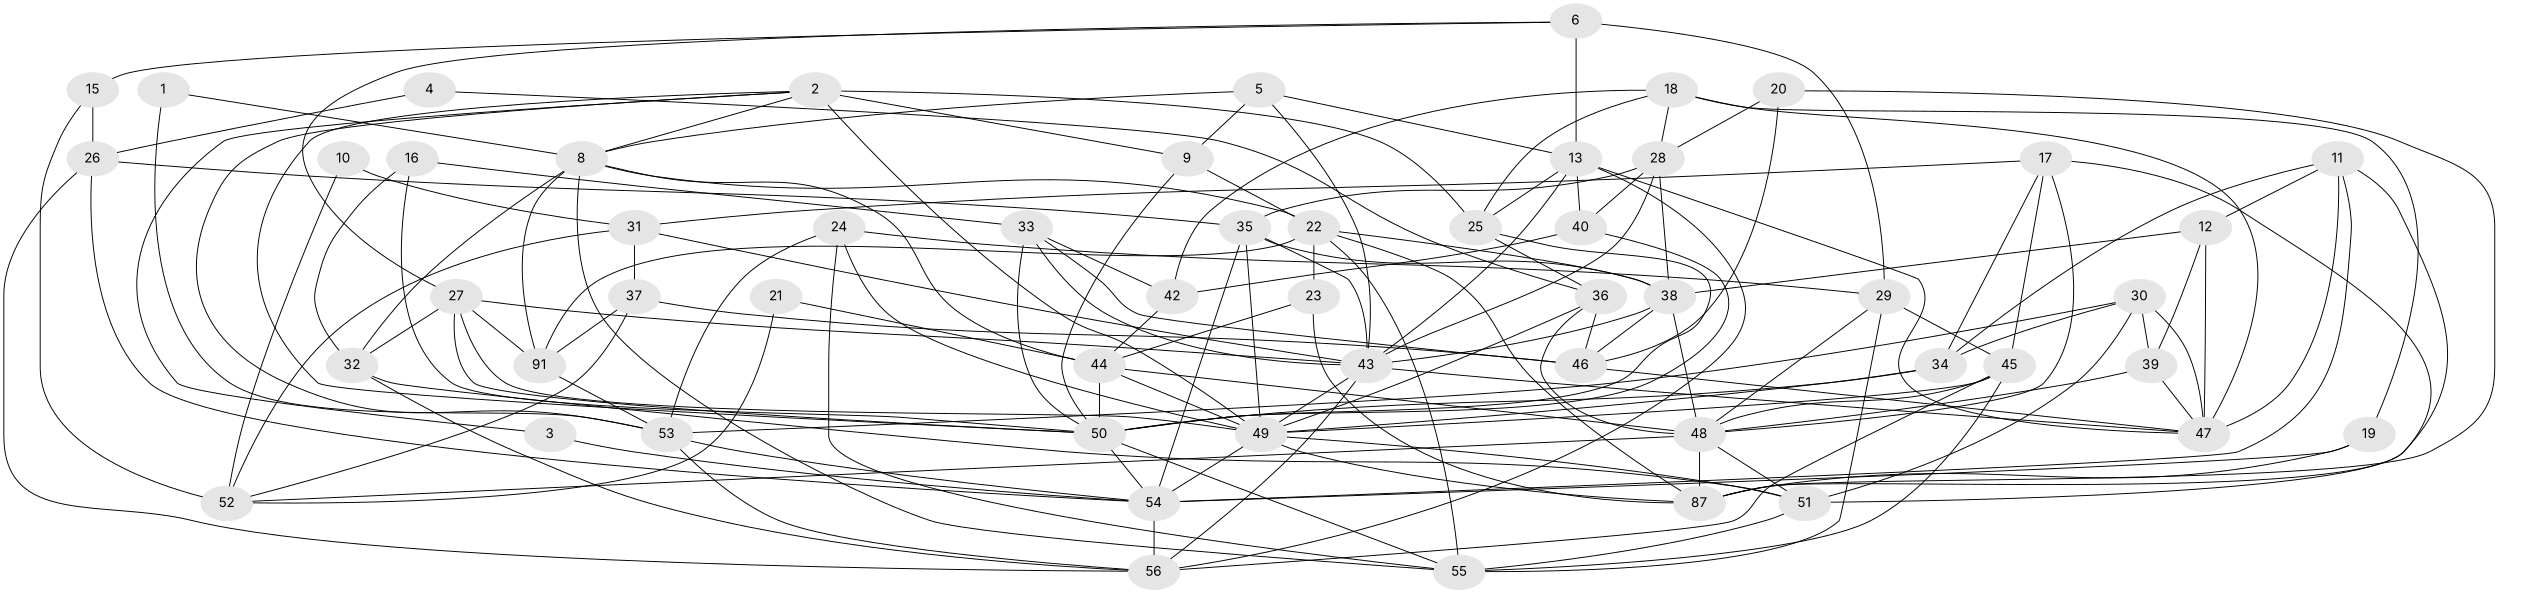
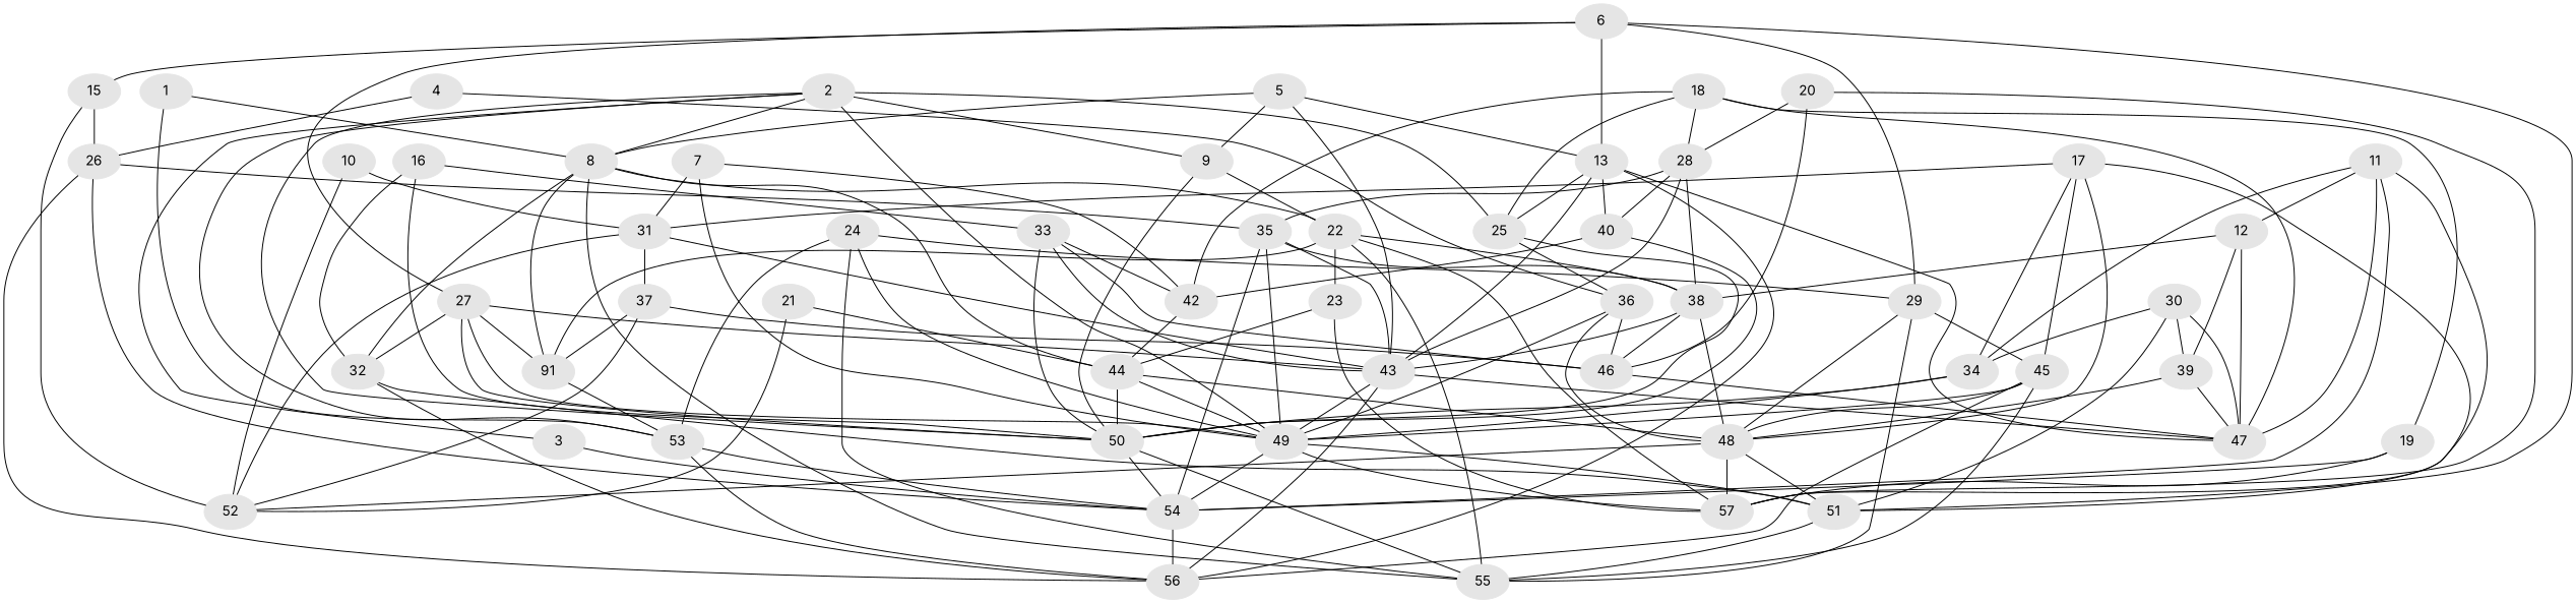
  graph {
    fontname=Inter
    node [color=gray90 fontname=Inter style=filled]
    edge [fontname=Inter weight=1.0]
    1
    8
    53
    22
    32
    n6 [label=91]
    44
    55
    54
    56
    2
    3
    9
    25
    49
    50
    36
    51
-   57 [label=87]
+   57
    4
    26
    35
    46
    48
    5
    13
    43
    47
    40
    6
    15
    27
    29
    52
    45
+   7
    31
    42
    37
    38
    23
    10
    11
    12
    34
    39
    16
    33
    17
    18
    19
    28
    20
    21
    24
    30
    1 -- 8
    1 -- 53
    8 -- 22
    8 -- 32
    8 -- n6
    8 -- 44
    8 -- 55
    53 -- 54
    53 -- 56
    22 -- n6
    22 -- 55
    22 -- 57
    22 -- 38
    22 -- 23
    32 -- 56
    32 -- 51
    n6 -- 53
    44 -- 49
    44 -- 50 [weight=2.0]
    44 -- 48 [weight=2.0]
    54 -- 56
    2 -- 8
    2 -- 53
    2 -- 3
    2 -- 9
    2 -- 25
    2 -- 49 [weight=2.0]
    2 -- 50
    3 -- 54
    9 -- 22
    9 -- 50
    25 -- 50
    25 -- 36
    49 -- 54
    49 -- 51
    49 -- 57
    50 -- 55
    50 -- 54
    36 -- 49
    36 -- 46
    36 -- 48
    51 -- 55
    4 -- 36
    4 -- 26
    26 -- 54
    26 -- 56
    26 -- 35
    35 -- 54
    35 -- 49
    35 -- 43
    35 -- 38
    46 -- 47
    48 -- 51
    48 -- 57
    48 -- 52
    5 -- 8
    5 -- 9
    5 -- 13
    5 -- 43
    13 -- 56
    13 -- 25
    13 -- 43
    13 -- 47
    13 -- 40
    43 -- 56
    43 -- 49
    43 -- 47 [weight=2.0]
    40 -- 50
    40 -- 42
+   6 -- 51
    6 -- 13
    6 -- 15
    6 -- 27
    6 -- 29
    15 -- 26
    15 -- 52
    27 -- 32
    27 -- n6
    27 -- 49
    27 -- 50
    27 -- 43
    29 -- 55
    29 -- 48
    29 -- 45
    45 -- 55
    45 -- 56
    45 -- 49
    45 -- 48 [weight=2.0]
+   7 -- 49
+   7 -- 31
+   7 -- 42
    31 -- 43
    31 -- 52
    31 -- 37
    42 -- 44
    37 -- n6
    37 -- 46
    37 -- 52
    38 -- 46
    38 -- 48
    38 -- 43
    23 -- 44
    23 -- 57
    10 -- 52 [weight=2.0]
    10 -- 31
    11 -- 54
    11 -- 57
    11 -- 47 [weight=2.0]
    11 -- 12
    11 -- 34 [weight=2.0]
    12 -- 47
    12 -- 38
    12 -- 39
    34 -- 49
    34 -- 50
    39 -- 48
    39 -- 47
    16 -- 32
    16 -- 50 [weight=2.0]
    16 -- 33
    33 -- 50
    33 -- 46
    33 -- 43
    33 -- 42
    17 -- 51
    17 -- 48
    17 -- 45
    17 -- 31
    17 -- 34
    18 -- 25
    18 -- 47 [weight=2.0]
    18 -- 42
    18 -- 19
    18 -- 28
    19 -- 54
    19 -- 57
    28 -- 35
    28 -- 43
    28 -- 40
    28 -- 38
    20 -- 57
    20 -- 46
    20 -- 28
    21 -- 44
    21 -- 52
    24 -- 53
    24 -- 55
    24 -- 49
    24 -- 29
-   30 -- 53
    30 -- 51
    30 -- 47 [weight=2.0]
    30 -- 34
    30 -- 39
  }
